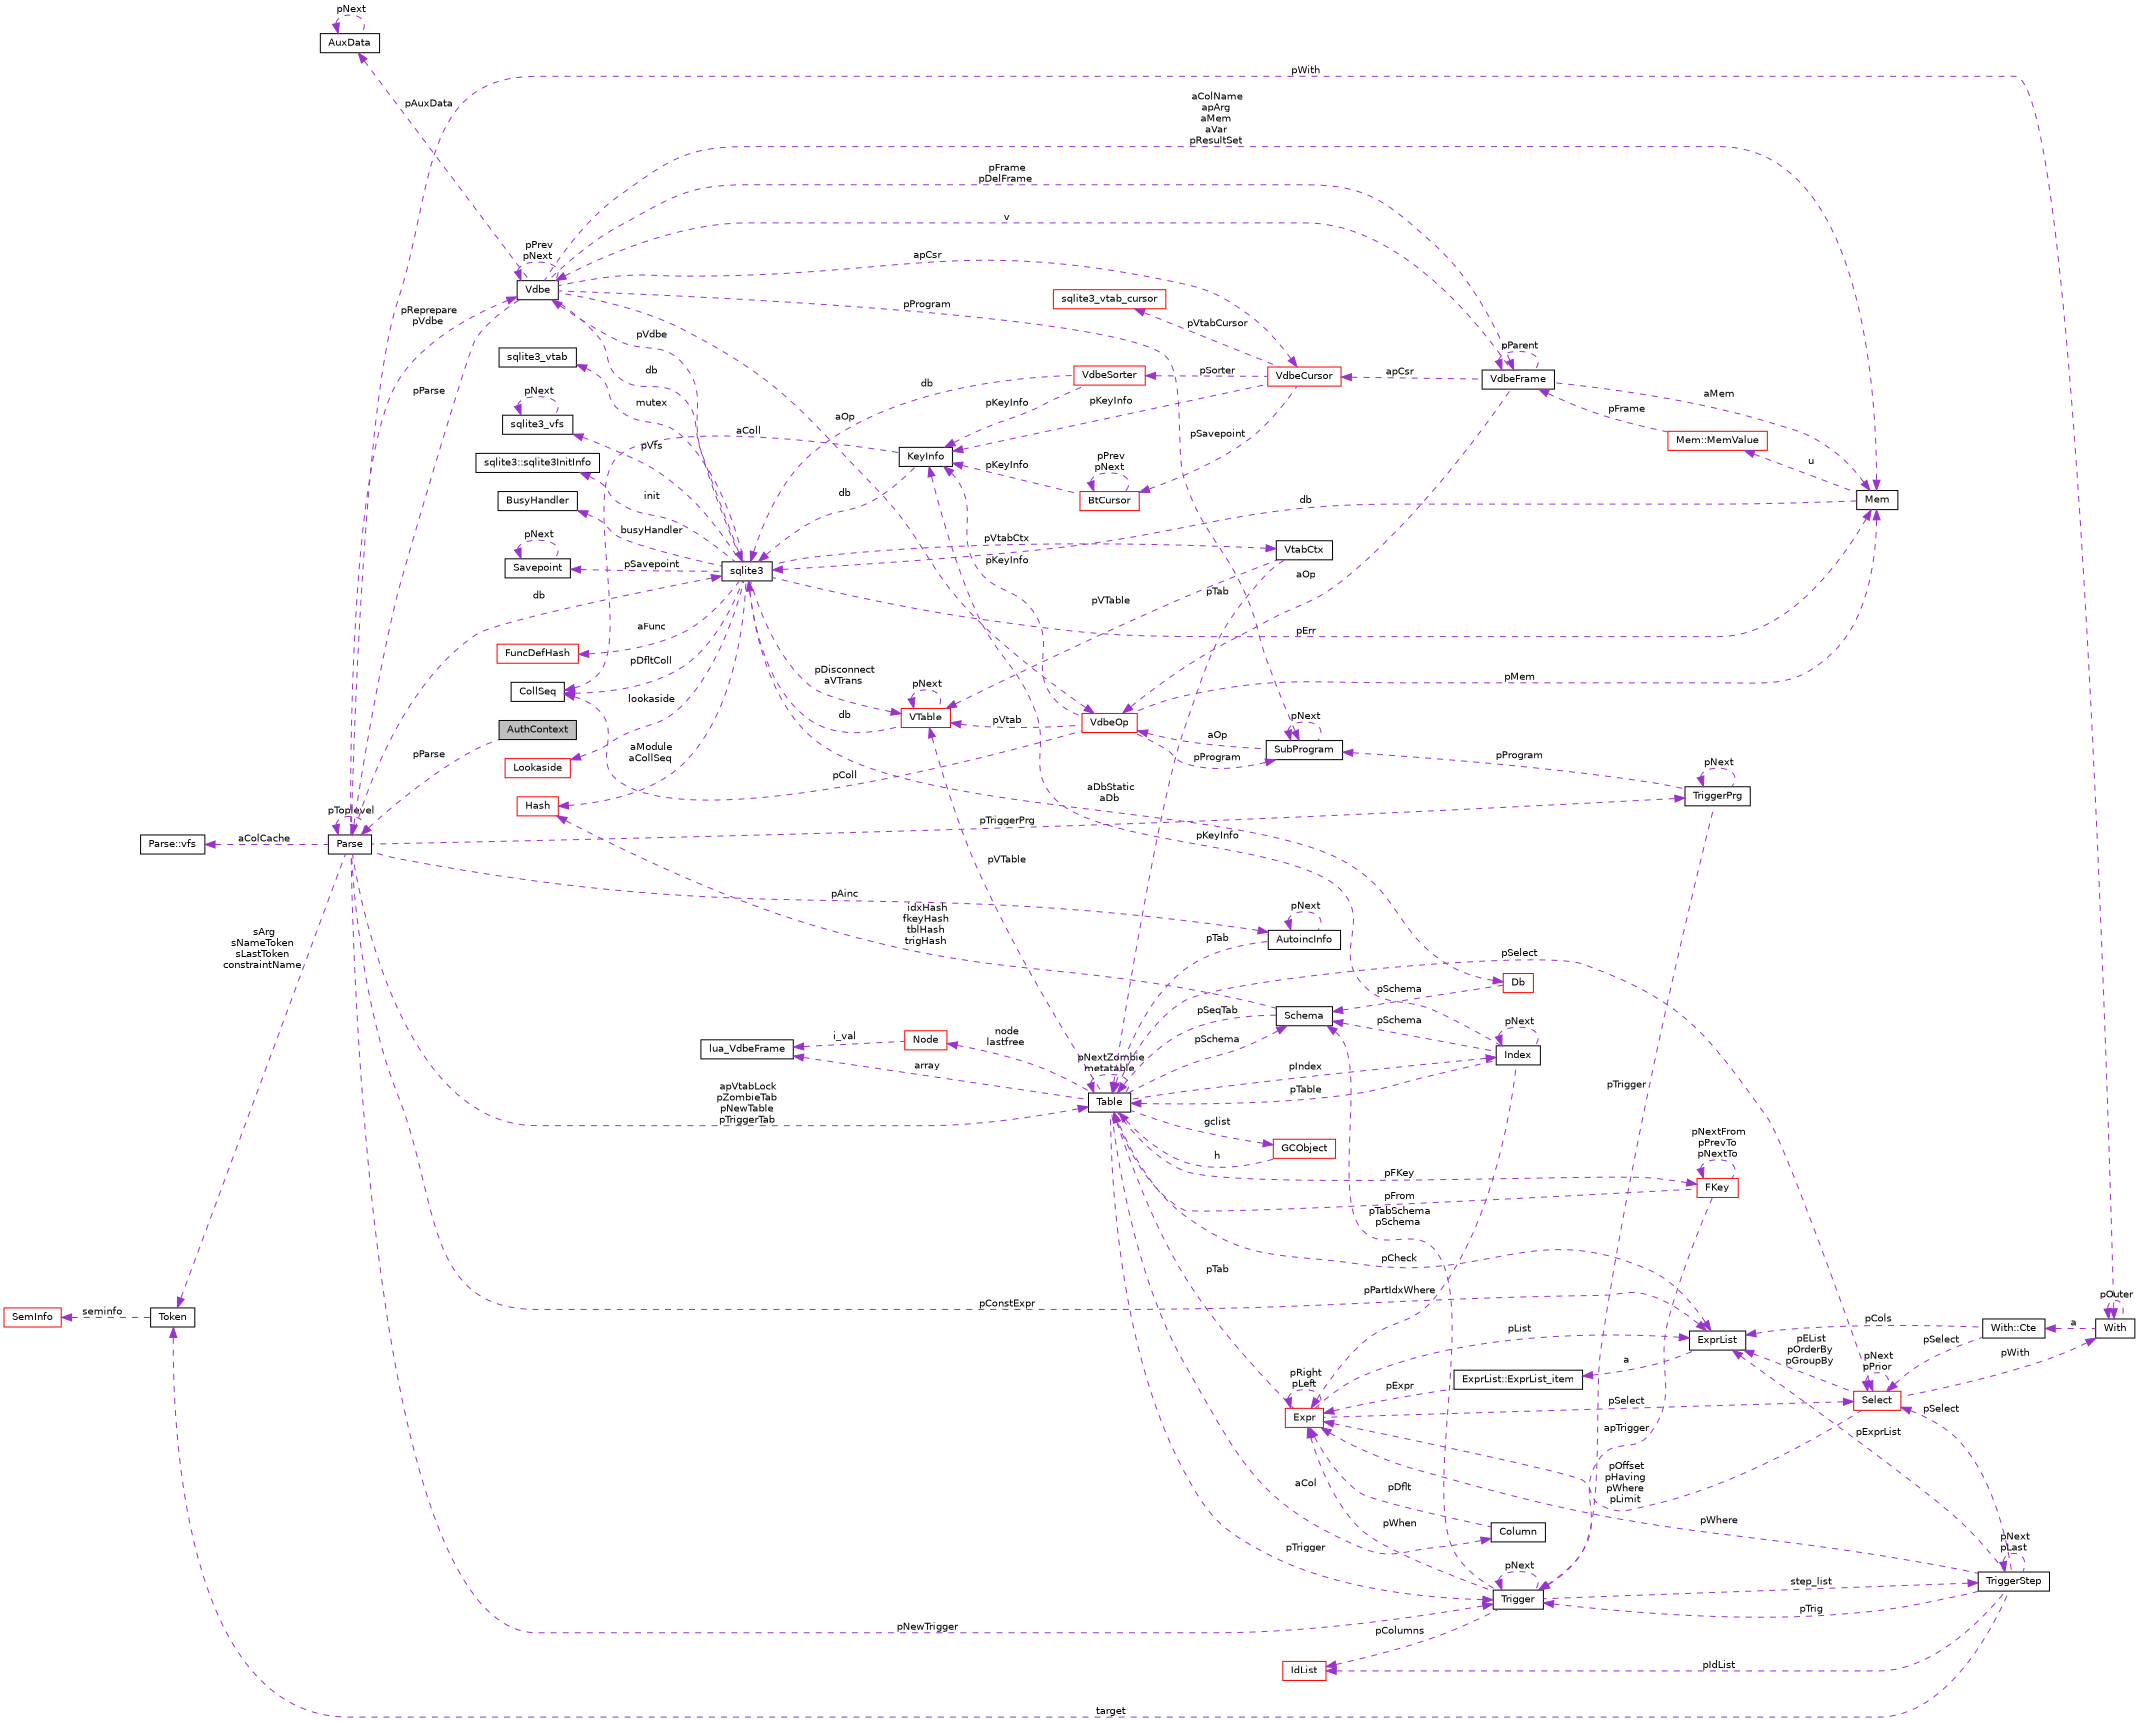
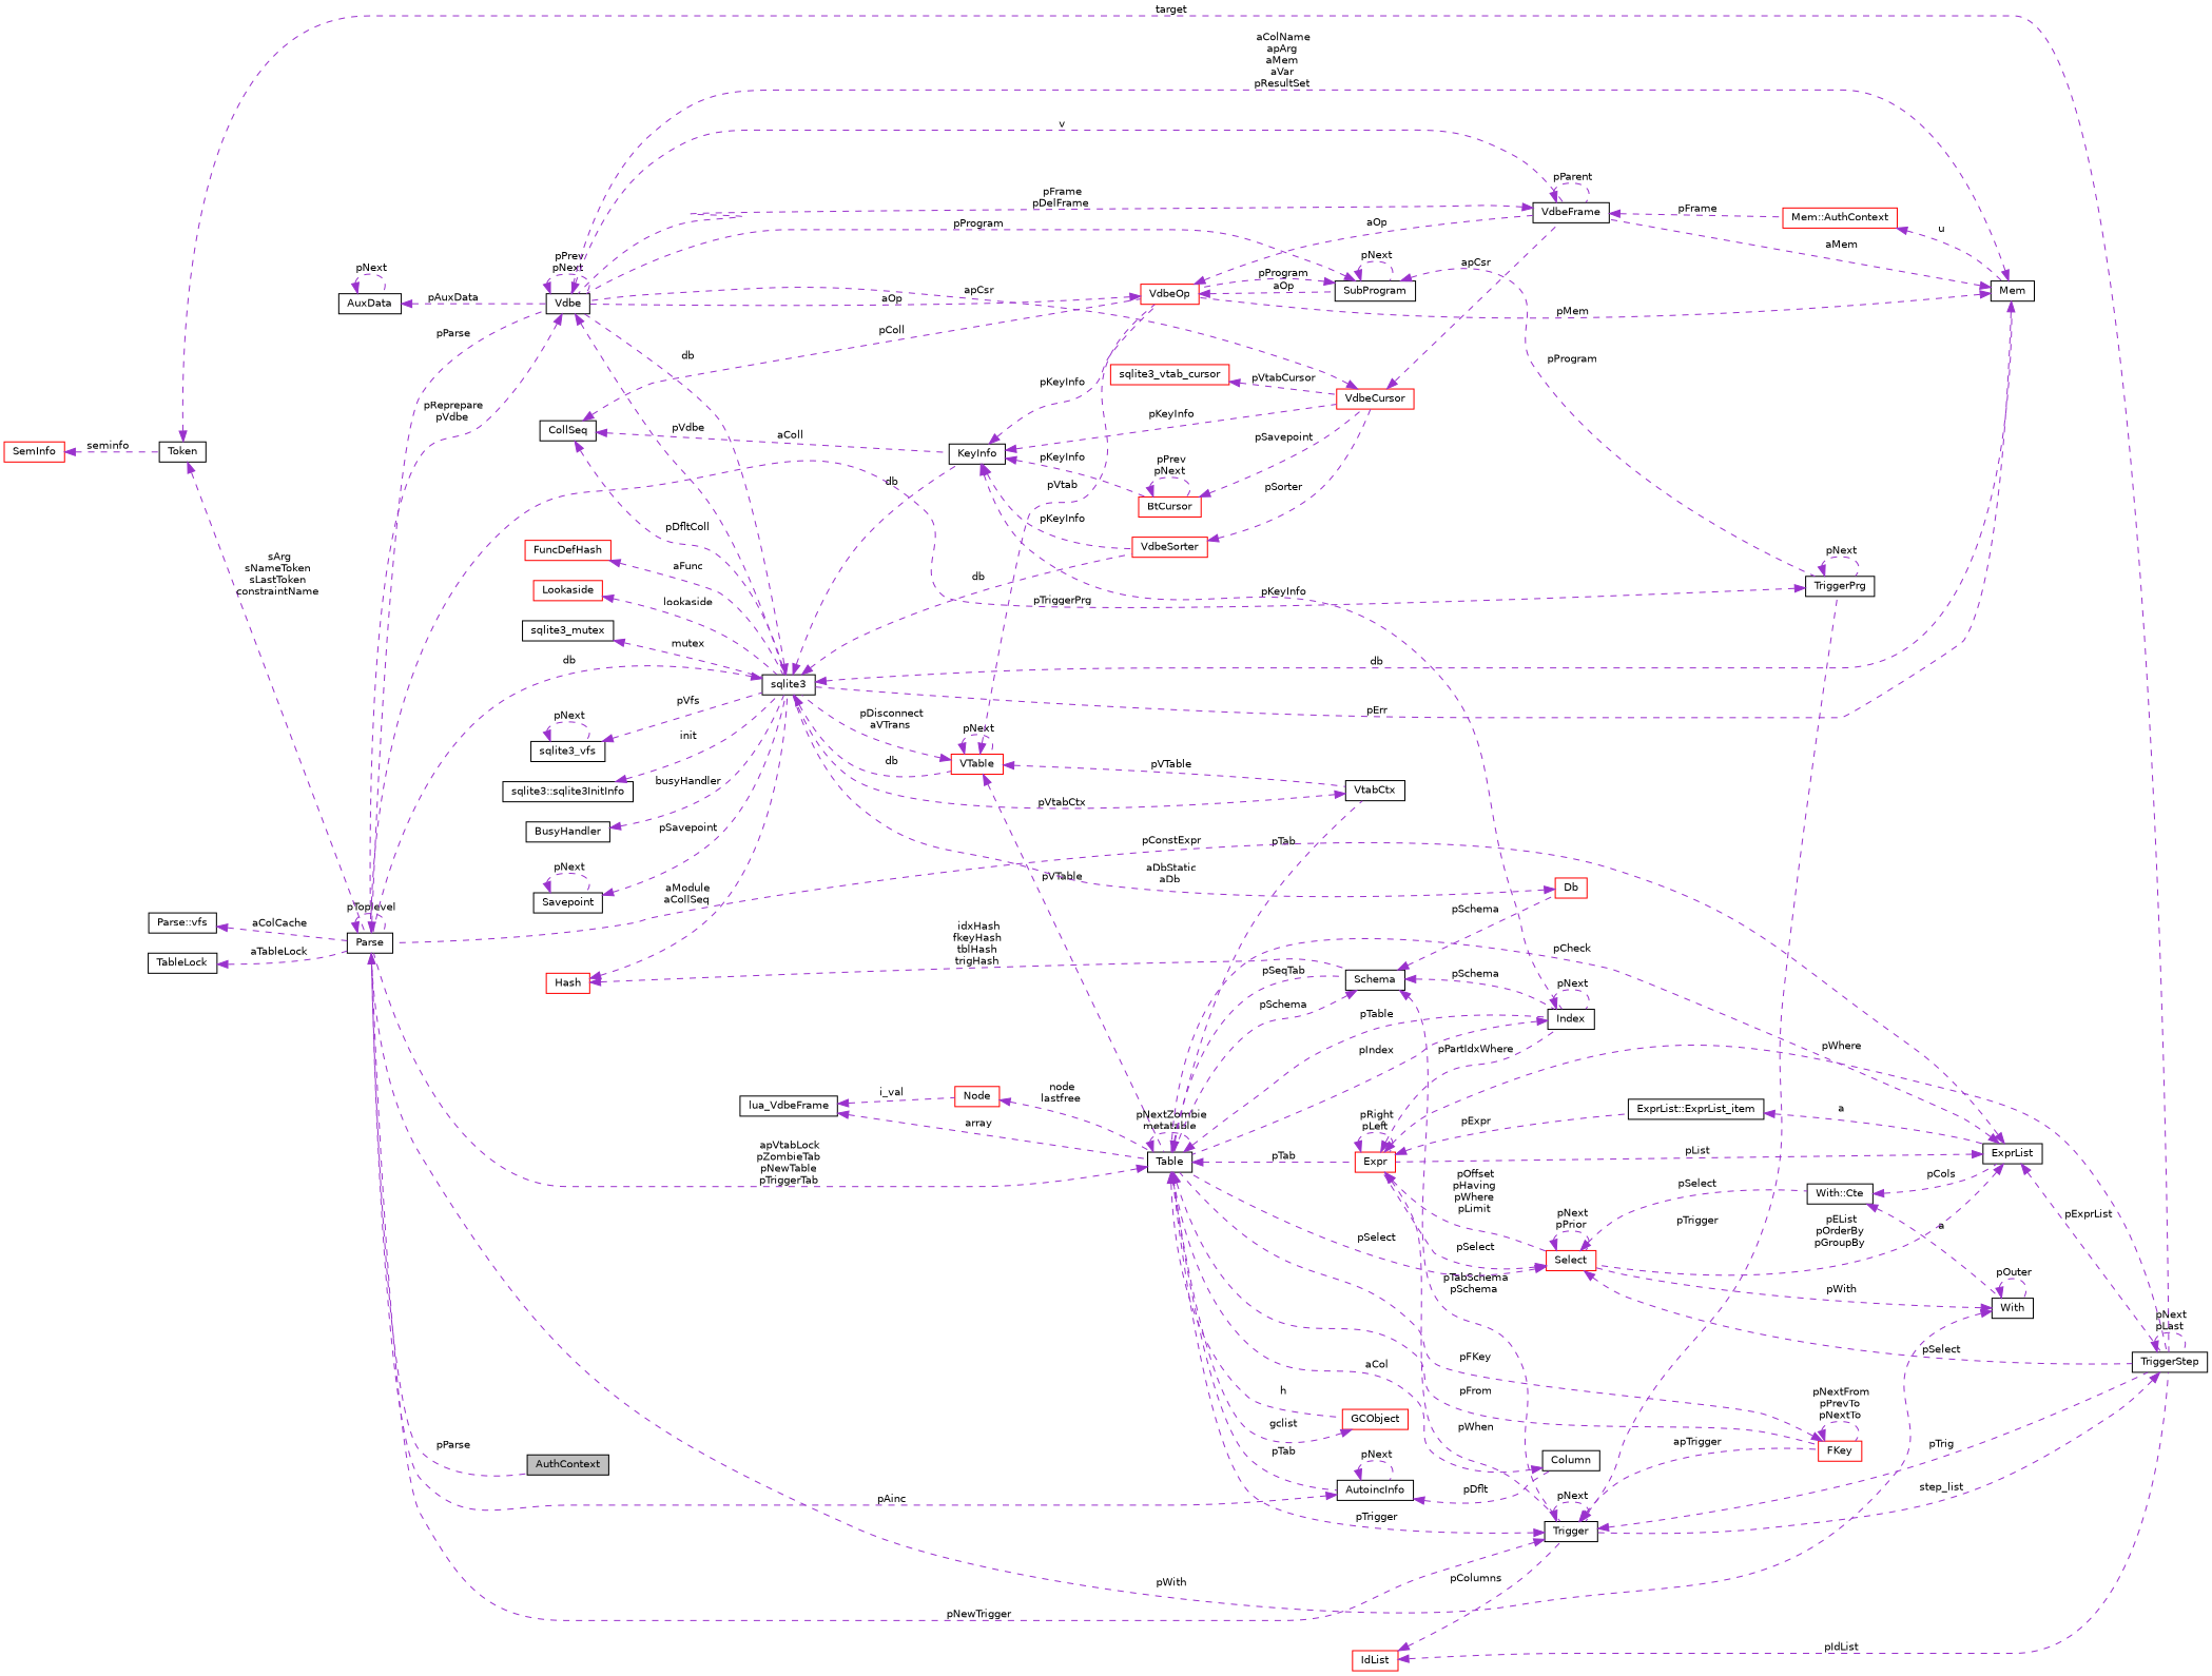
  digraph {
    rankdir=LR
    node [color=black fillcolor=white fontname=Helvetica fontsize=10 shape=record style=filled]
    edge [color=darkorchid3 dir=back fontname=Helvetica fontsize=10 labelfontname=Helvetica labelfontsize=10 style=dashed]
    n1 [fillcolor=grey75 fontcolor=black height=0.2 label=AuthContext width=0.4]
    n2 [height=0.2 label=Parse width=0.4]
    n3 [height=0.2 label=Vdbe width=0.4]
    n4 [height=0.2 label=VdbeFrame width=0.4]
    n5 [height=0.2 label=sqlite3 width=0.4]
-   n6 [color=red height=0.2 label="Mem::MemValue" width=0.4]
+   n6 [color=red height=0.2 label="Mem::AuthContext" width=0.4]
    n7 [height=0.2 label=Mem width=0.4]
    n8 [height=0.2 label=KeyInfo width=0.4]
    n9 [color=red height=0.2 label=VdbeSorter width=0.4]
    n10 [color=red height=0.2 label=VTable width=0.4]
    n11 [color=red height=0.2 label=VdbeOp width=0.4]
    n12 [height=0.2 label=SubProgram width=0.4]
    n13 [color=red height=0.2 label=VdbeCursor width=0.4]
    n14 [color=red height=0.2 label=BtCursor width=0.4]
    n15 [height=0.2 label=Index width=0.4]
    n16 [height=0.2 label=Table width=0.4]
    n17 [height=0.2 label=VtabCtx width=0.4]
    n18 [height=0.2 label=Savepoint width=0.4]
    n19 [color=red height=0.2 label=FuncDefHash width=0.4]
    n20 [color=red height=0.2 label=Lookaside width=0.4]
-   n21 [height=0.2 label=sqlite3_vtab width=0.4]
+   n21 [height=0.2 label=sqlite3_mutex width=0.4]
    n22 [height=0.2 label=sqlite3_vfs width=0.4]
    n23 [height=0.2 label="sqlite3::sqlite3InitInfo" width=0.4]
    n24 [height=0.2 label=BusyHandler width=0.4]
    n25 [height=0.2 label=Schema width=0.4]
    n26 [color=red height=0.2 label=Expr width=0.4]
    n27 [color=red height=0.2 label=FKey width=0.4]
    n28 [color=red height=0.2 label=GCObject width=0.4]
    n29 [height=0.2 label=AutoincInfo width=0.4]
    n30 [height=0.2 label=Trigger width=0.4]
    n31 [color=red height=0.2 label=Db width=0.4]
    n32 [height=0.2 label=Column width=0.4]
    n33 [color=red height=0.2 label=Select width=0.4]
    n34 [height=0.2 label="ExprList::ExprList_item" width=0.4]
    n35 [height=0.2 label=TriggerStep width=0.4]
    n36 [color=red height=0.2 label="Node" width=0.4]
    n37 [height=0.2 label=lua_VdbeFrame width=0.4]
    n38 [height=0.2 label=TriggerPrg width=0.4]
    n39 [color=red height=0.2 label=Hash width=0.4]
    n40 [height=0.2 label="With::Cte" width=0.4]
    n41 [height=0.2 label=ExprList width=0.4]
    n42 [height=0.2 label=With width=0.4]
    n43 [height=0.2 label=Token width=0.4]
    n44 [color=red height=0.2 label=SemInfo width=0.4]
    n45 [color=red height=0.2 label=IdList width=0.4]
    n46 [height=0.2 label=CollSeq width=0.4]
    n47 [color=red height=0.2 label=sqlite3_vtab_cursor width=0.4]
    n48 [height=0.2 label=AuxData width=0.4]
+   n49 [height=0.2 label=TableLock width=0.4]
    n50 [height=0.2 label="Parse::vfs" width=0.4]
    n2 -> n1 [label=" pParse"]
    n2 -> n2 [label=" pToplevel"]
    n2 -> n3 [label=" pParse"]
    n3 -> n2 [label=" pReprepare\npVdbe"]
    n3 -> n3 [label=" pPrev\npNext"]
    n3 -> n4 [label=" v"]
    n3 -> n5 [label=" pVdbe"]
    n4 -> n3 [label=" pFrame\npDelFrame"]
    n4 -> n4 [label=" pParent"]
    n4 -> n6 [label=" pFrame"]
    n5 -> n2 [label=" db"]
    n5 -> n3 [label=" db"]
    n5 -> n7 [label=" db"]
    n5 -> n8 [label=" db"]
    n5 -> n9 [label=" db"]
    n5 -> n10 [label=" db"]
    n6 -> n7 [label=" u"]
    n7 -> n3 [label=" aColName\napArg\naMem\naVar\npResultSet"]
    n7 -> n4 [label=" aMem"]
    n7 -> n5 [label=" pErr"]
    n7 -> n11 [label=" pMem"]
    n8 -> n9 [label=" pKeyInfo"]
    n8 -> n11 [label=" pKeyInfo"]
    n8 -> n13 [label=" pKeyInfo"]
    n8 -> n14 [label=" pKeyInfo"]
    n8 -> n15 [label=" pKeyInfo"]
    n9 -> n13 [label=" pSorter"]
    n10 -> n5 [label=" pDisconnect\naVTrans"]
    n10 -> n10 [label=" pNext"]
    n10 -> n11 [label=" pVtab"]
    n10 -> n16 [label=" pVTable"]
    n10 -> n17 [label=" pVTable"]
    n11 -> n3 [label=" aOp"]
    n11 -> n4 [label=" aOp"]
    n11 -> n12 [label=" aOp"]
    n12 -> n3 [label=" pProgram"]
    n12 -> n11 [label=" pProgram"]
    n12 -> n12 [label=" pNext"]
    n12 -> n38 [label=" pProgram"]
    n13 -> n3 [label=" apCsr"]
    n13 -> n4 [label=" apCsr"]
    n14 -> n13 [label=" pSavepoint"]
    n14 -> n14 [label=" pPrev\npNext"]
    n15 -> n15 [label=" pNext"]
    n15 -> n16 [label=" pIndex"]
    n16 -> n2 [label=" apVtabLock\npZombieTab\npNewTable\npTriggerTab"]
    n16 -> n15 [label=" pTable"]
    n16 -> n16 [label=" pNextZombie\nmetatable"]
    n16 -> n17 [label=" pTab"]
    n16 -> n25 [label=" pSeqTab"]
    n16 -> n26 [label=" pTab"]
    n16 -> n27 [label=" pFrom"]
    n16 -> n28 [label=" h"]
    n16 -> n29 [label=" pTab"]
    n17 -> n5 [label=" pVtabCtx"]
    n18 -> n5 [label=" pSavepoint"]
    n18 -> n18 [label=" pNext"]
    n19 -> n5 [label=" aFunc"]
    n20 -> n5 [label=" lookaside"]
    n21 -> n5 [label=" mutex"]
    n22 -> n5 [label=" pVfs"]
    n22 -> n22 [label=" pNext"]
    n23 -> n5 [label=" init"]
    n24 -> n5 [label=" busyHandler"]
    n25 -> n15 [label=" pSchema"]
    n25 -> n16 [label=" pSchema"]
    n25 -> n30 [label=" pTabSchema\npSchema"]
    n25 -> n31 [label=" pSchema"]
    n26 -> n15 [label=" pPartIdxWhere"]
    n26 -> n26 [label=" pRight\npLeft"]
    n26 -> n30 [label=" pWhen"]
-   n26 -> n32 [label=" pDflt"]
+   n29 -> n32 [label=" pDflt"]
    n26 -> n33 [label=" pOffset\npHaving\npWhere\npLimit"]
    n26 -> n34 [label=" pExpr"]
    n26 -> n35 [label=" pWhere"]
    n27 -> n16 [label=" pFKey"]
    n27 -> n27 [label=" pNextFrom\npPrevTo\npNextTo"]
    n28 -> n16 [label=" gclist"]
    n29 -> n2 [label=" pAinc"]
    n29 -> n29 [label=" pNext"]
    n30 -> n2 [label=" pNewTrigger"]
    n30 -> n16 [label=" pTrigger"]
    n30 -> n27 [label=" apTrigger"]
    n30 -> n30 [label=" pNext"]
    n30 -> n35 [label=" pTrig"]
    n30 -> n38 [label=" pTrigger"]
    n31 -> n5 [label=" aDbStatic\naDb"]
    n32 -> n16 [label=" aCol"]
    n33 -> n16 [label=" pSelect"]
    n33 -> n26 [label=" pSelect"]
    n33 -> n33 [label=" pNext\npPrior"]
    n33 -> n35 [label=" pSelect"]
    n33 -> n40 [label=" pSelect"]
    n34 -> n41 [label=" a"]
    n35 -> n30 [label=" step_list"]
    n35 -> n35 [label=" pNext\npLast"]
    n36 -> n16 [label=" node\nlastfree"]
    n37 -> n16 [label=" array"]
    n37 -> n36 [label=" i_val"]
    n38 -> n2 [label=" pTriggerPrg"]
    n38 -> n38 [label=" pNext"]
    n39 -> n5 [label=" aModule\naCollSeq"]
    n39 -> n25 [label=" idxHash\nfkeyHash\ntblHash\ntrigHash"]
    n40 -> n42 [label=" a"]
    n41 -> n2 [label=" pConstExpr"]
    n41 -> n16 [label=" pCheck"]
    n41 -> n26 [label=" pList"]
    n41 -> n33 [label=" pEList\npOrderBy\npGroupBy"]
    n41 -> n35 [label=" pExprList"]
-   n41 -> n40 [label=" pCols"]
+   n40 -> n41 [label=" pCols"]
    n42 -> n2 [label=" pWith"]
    n42 -> n33 [label=" pWith"]
    n42 -> n42 [label=" pOuter"]
    n43 -> n2 [label=" sArg\nsNameToken\nsLastToken\nconstraintName"]
    n43 -> n35 [label=" target"]
    n44 -> n43 [label=" seminfo"]
    n45 -> n30 [label=" pColumns"]
    n45 -> n35 [label=" pIdList"]
    n46 -> n5 [label=" pDfltColl"]
    n46 -> n8 [label=" aColl"]
    n46 -> n11 [label=" pColl"]
    n47 -> n13 [label=" pVtabCursor"]
    n48 -> n3 [label=" pAuxData"]
    n48 -> n48 [label=" pNext"]
+   n49 -> n2 [label=" aTableLock"]
    n50 -> n2 [label=" aColCache"]
  }
